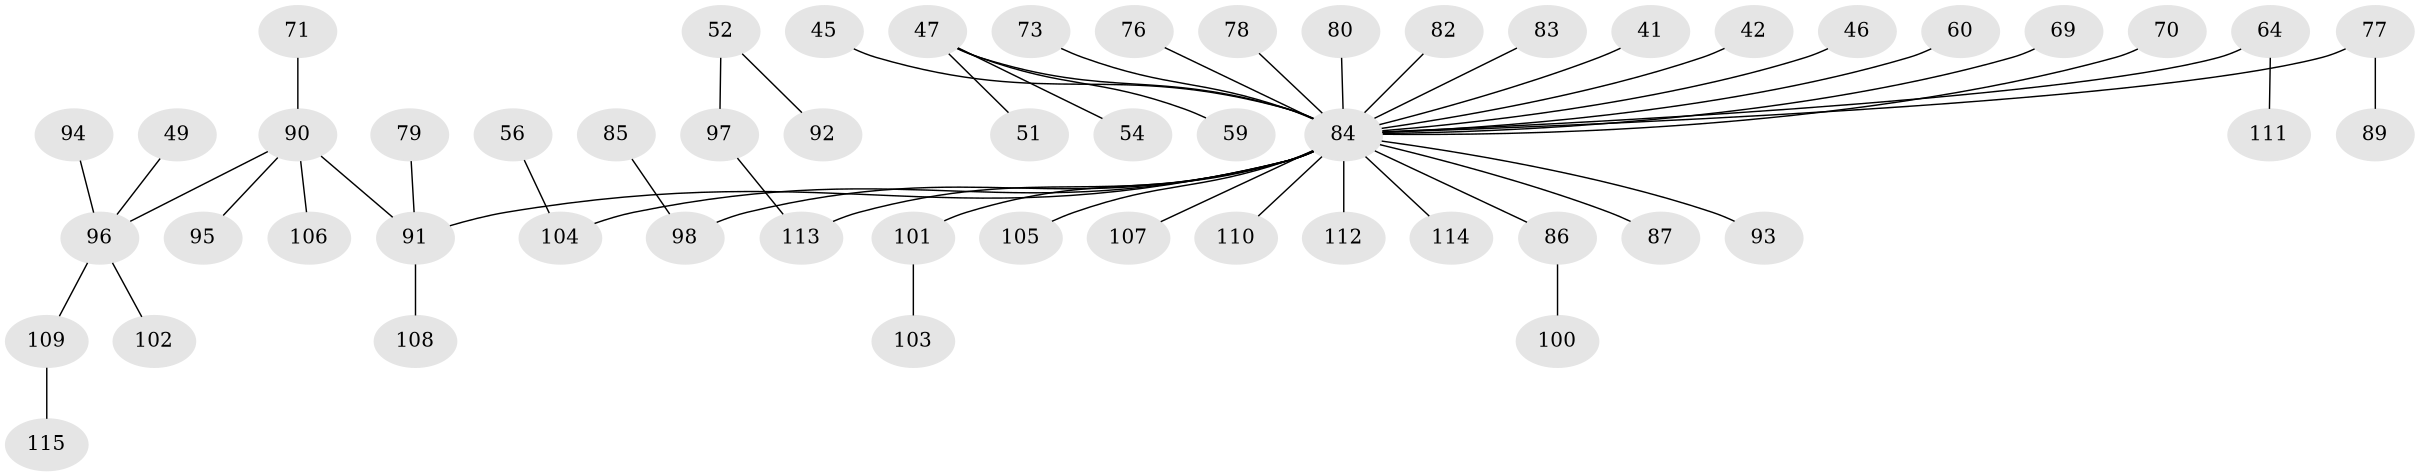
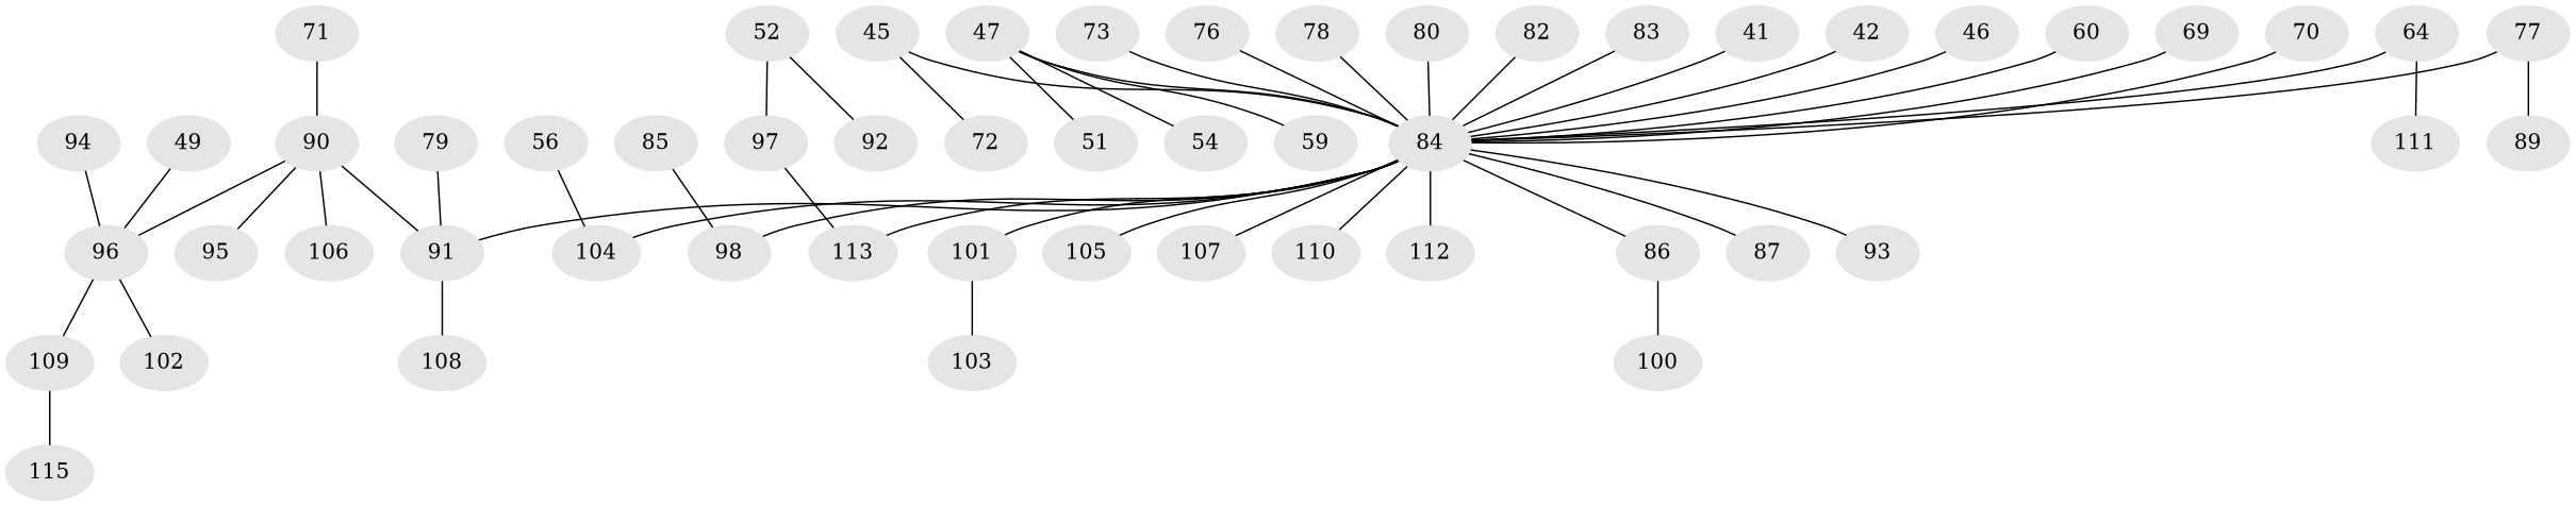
  graph {
    node [color=gray90 style=filled]
    84 [super="+65+75+43+35+36+38"]
    104 [super="+48"]
    91 [super="+74"]
    86
    87
    93
    98 [super="+57"]
    101
    105
    107
    110
    112
    113 [super="+31"]
-   114
    41
    42 [super="+33"]
    45
+   72
    46
    47
    51
    54
    59
    96 [super="+88"]
    102
    109
    49
    52
    92
    97 [super="+50"]
    56
    60
    64 [super="+28+30+37+61"]
    111
    69
    70
    90 [super="+81+27+67"]
    95
    106
    71
    73
    76
    77
    89
    78
    108
    79
    80
    82
    83
    100
    103
    85
    94
    115
    84 -- 104
    84 -- 91
    84 -- 86
    84 -- 87
    84 -- 93
    84 -- 98
    84 -- 101
    84 -- 105
    84 -- 107
    84 -- 110
    84 -- 112
    84 -- 113
-   84 -- 114
    91 -- 108
    86 -- 100
    101 -- 103
    41 -- 84
    42 -- 84
    45 -- 84
+   45 -- 72
    46 -- 84
    47 -- 84
    47 -- 51
    47 -- 54
    47 -- 59
    96 -- 102
    96 -- 109
    109 -- 115
    49 -- 96
    52 -- 92
    52 -- 97
    97 -- 113
    56 -- 104
    60 -- 84
    64 -- 84
    64 -- 111
    69 -- 84
    70 -- 84
    90 -- 91
    90 -- 96
    90 -- 95
    90 -- 106
    71 -- 90
    73 -- 84
    76 -- 84
    77 -- 84
    77 -- 89
    78 -- 84
    79 -- 91
    80 -- 84
    82 -- 84
    83 -- 84
    85 -- 98
    94 -- 96
  }
